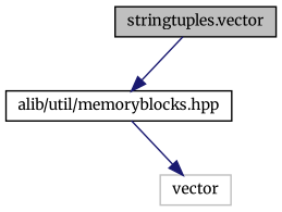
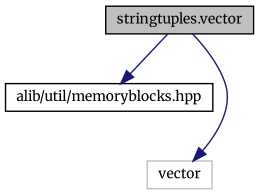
  digraph {
    fontname=Merriweather
    node [color=black fillcolor=white fontname=Merriweather fontsize=10 shape=record style=filled]
    edge [color=midnightblue fontname=Merriweather fontsize=10 labelfontname=Helvetica labelfontsize=10 style=solid]
    n1 [fillcolor=grey75 fontcolor=black height=0.2 label="stringtuples.vector" width=0.4]
    n2 [height=0.2 label="alib/util/memoryblocks.hpp" width=0.4]
    n3 [color=grey75 height=0.2 label=vector width=0.4]
    n1 -> n2
-   n2 -> n3
+   n1 -> n3
  }
